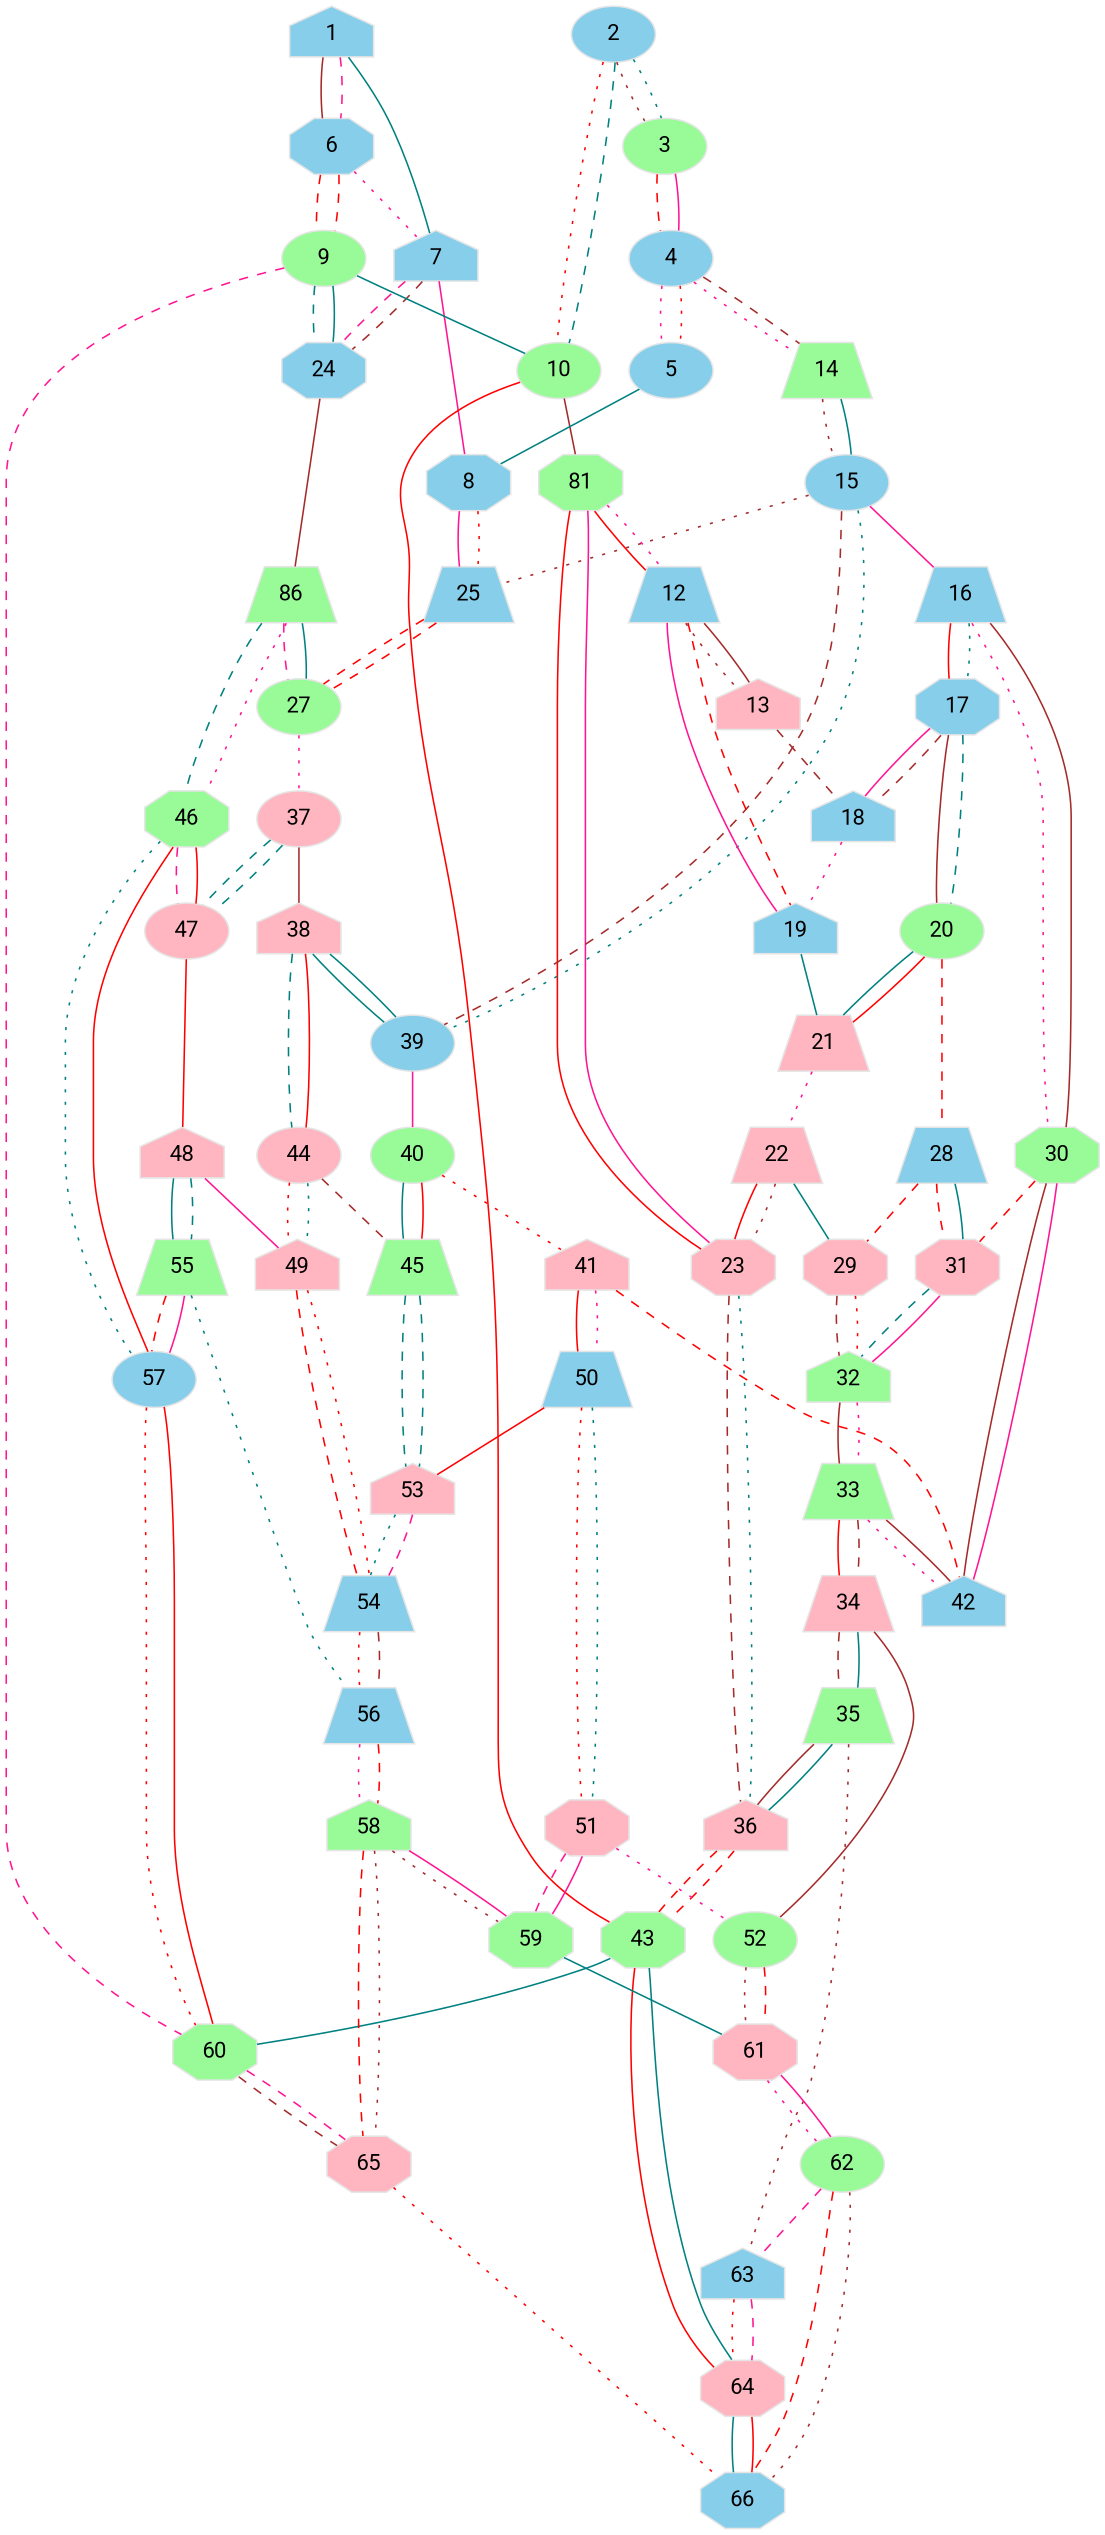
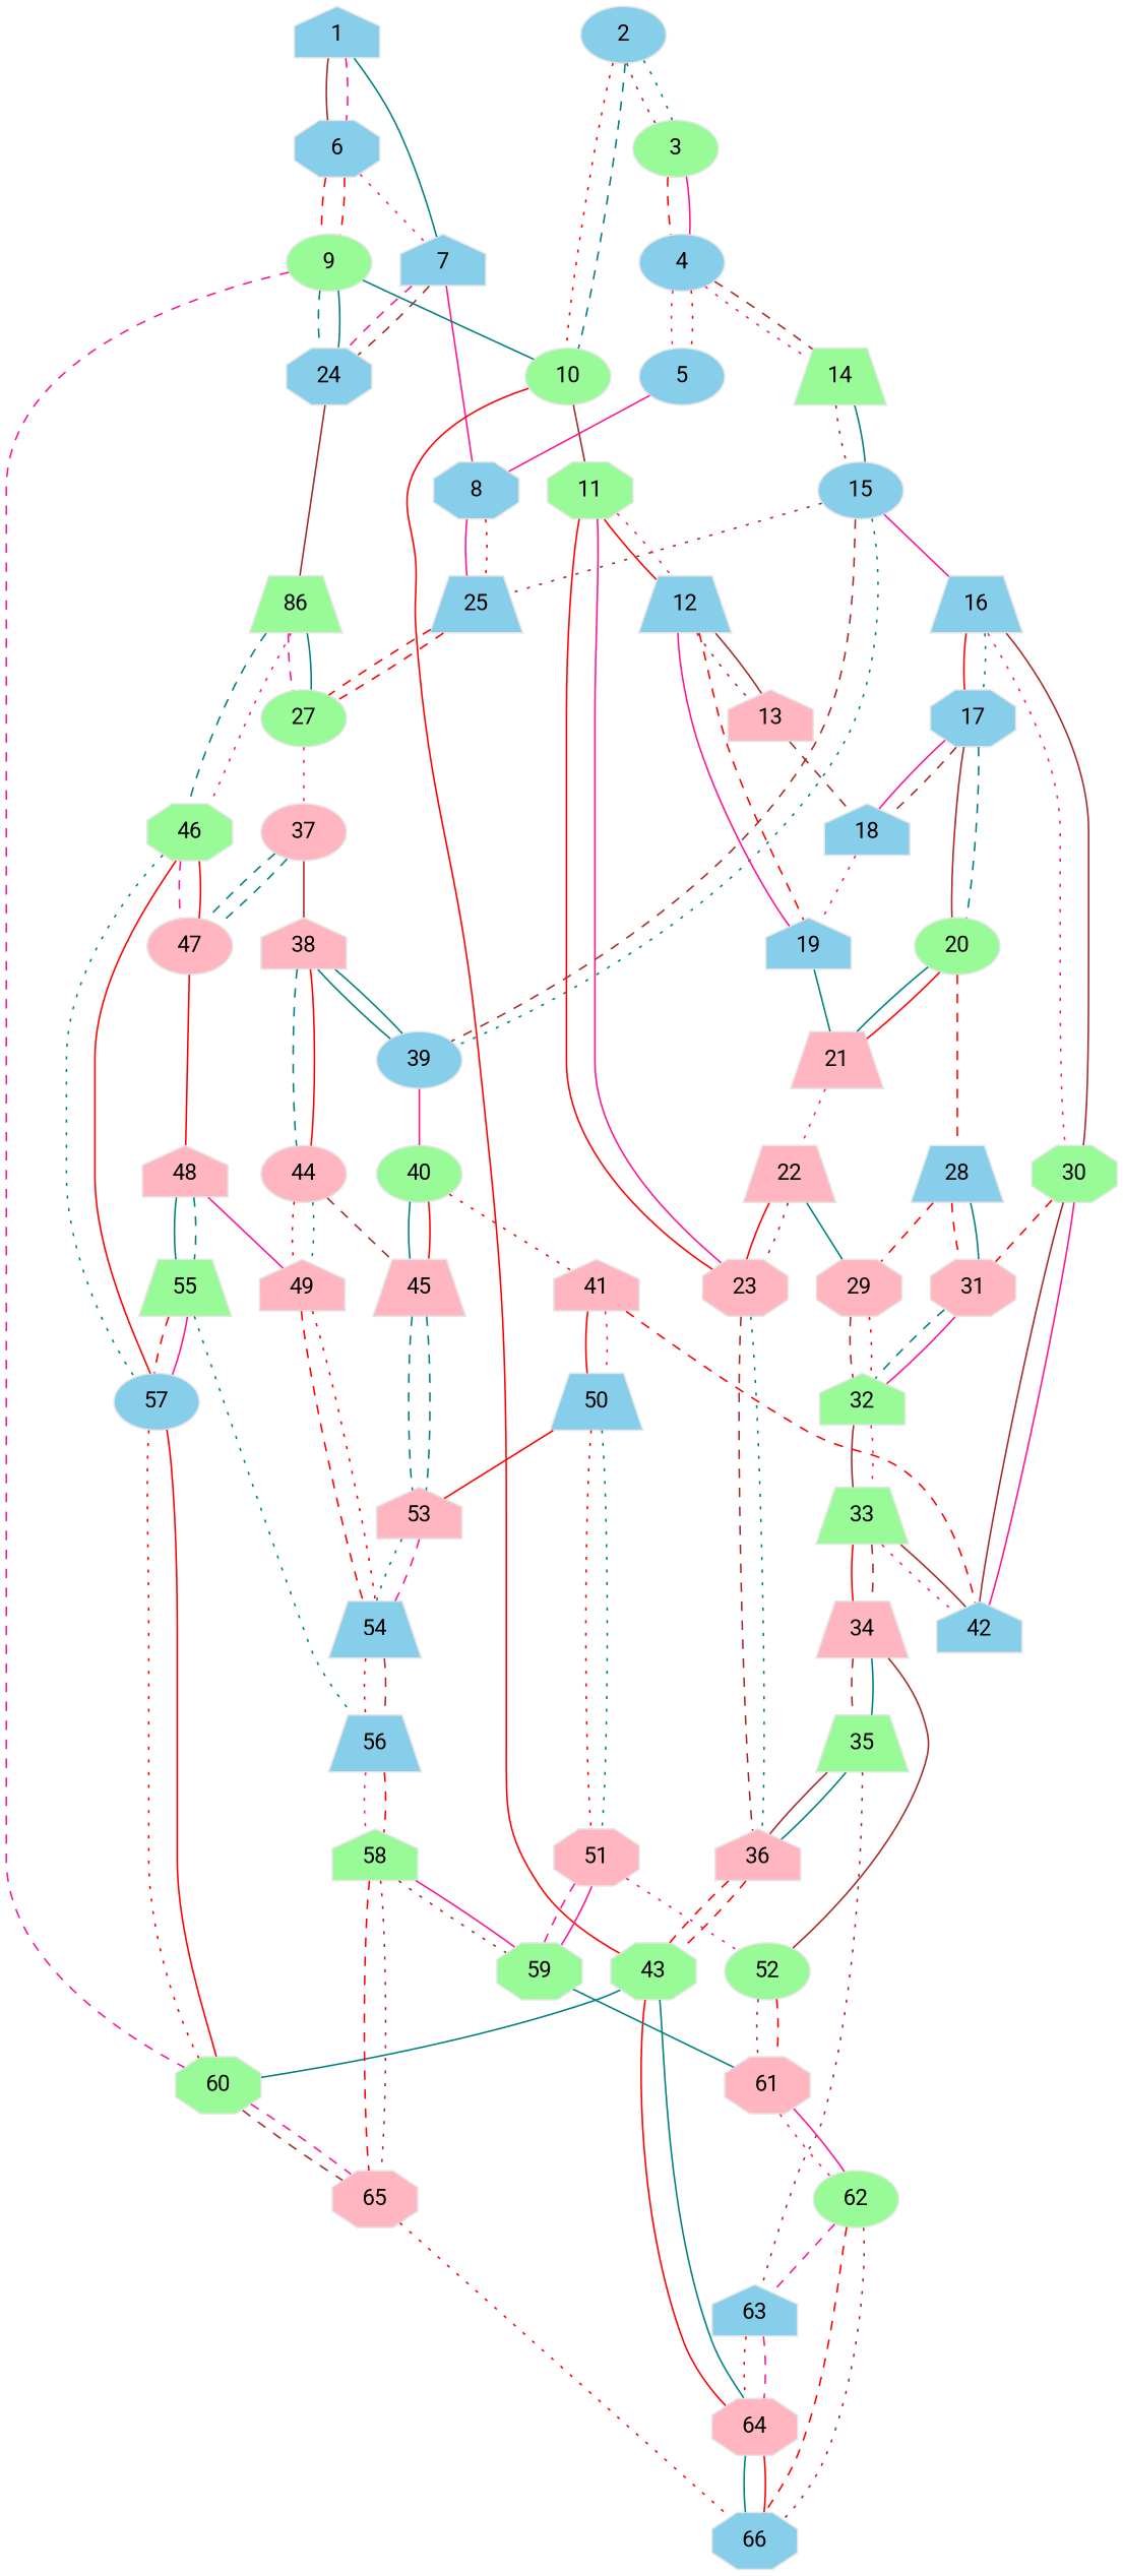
  graph {
    fontname=Roboto
    node [color=gray90 fillcolor=skyblue fontname=Roboto shape=octagon style=filled]
    edge [color=red fontname=Roboto style=solid]
    1 [shape=house]
    6
    7 [shape=house]
    2 [shape=ellipse]
    3 [fillcolor=palegreen shape=ellipse]
    10 [fillcolor=palegreen shape=ellipse]
    9 [fillcolor=palegreen shape=ellipse]
    4 [shape=ellipse]
-   11 [fillcolor=palegreen label=81]
+   11 [fillcolor=palegreen]
    43 [fillcolor=palegreen]
    5 [shape=ellipse]
    14 [fillcolor=palegreen shape=trapezium]
    8
    15 [shape=ellipse]
    25 [shape=trapezium]
    24
    60 [fillcolor=palegreen]
    n18 [fillcolor=palegreen label=86 shape=trapezium]
    27 [fillcolor=palegreen shape=ellipse]
    65 [fillcolor=lightpink]
    12 [shape=trapezium]
    23 [fillcolor=lightpink]
    64 [fillcolor=lightpink]
    13 [fillcolor=lightpink shape=house]
    19 [shape=house]
    36 [fillcolor=lightpink shape=house]
    18 [shape=house]
    21 [fillcolor=lightpink shape=trapezium]
    16 [shape=trapezium]
    39 [shape=ellipse]
    17
    30 [fillcolor=palegreen]
    40 [fillcolor=palegreen shape=ellipse]
    20 [fillcolor=palegreen shape=ellipse]
    31 [fillcolor=lightpink]
    42 [shape=house]
    28 [shape=trapezium]
    22 [fillcolor=lightpink shape=trapezium]
    29 [fillcolor=lightpink]
    32 [fillcolor=palegreen shape=house]
    46 [fillcolor=palegreen]
    37 [fillcolor=lightpink shape=ellipse]
    47 [fillcolor=lightpink shape=ellipse]
    57 [shape=ellipse]
    38 [fillcolor=lightpink shape=house]
    33 [fillcolor=palegreen shape=trapezium]
    34 [fillcolor=lightpink shape=trapezium]
    35 [fillcolor=palegreen shape=trapezium]
    52 [fillcolor=palegreen shape=ellipse]
    63 [shape=house]
    61 [fillcolor=lightpink]
    44 [fillcolor=lightpink shape=ellipse]
    48 [fillcolor=lightpink shape=house]
-   45 [fillcolor=palegreen shape=trapezium]
+   45 [fillcolor=lightpink shape=trapezium]
    49 [fillcolor=lightpink shape=house]
    41 [fillcolor=lightpink shape=house]
    50 [shape=trapezium]
    53 [fillcolor=lightpink shape=house]
    51 [fillcolor=lightpink]
    66
    54 [shape=trapezium]
    55 [fillcolor=palegreen shape=trapezium]
    56 [shape=trapezium]
    59 [fillcolor=palegreen]
    62 [fillcolor=palegreen shape=ellipse]
    58 [fillcolor=palegreen shape=house]
    1 -- 6 [color=brown]
    1 -- 6 [color=deeppink style=dashed]
    1 -- 7 [color=teal]
    6 -- 7 [color=deeppink style=dotted]
    6 -- 9 [style=dashed]
    6 -- 9 [style=dashed]
    7 -- 8 [color=deeppink]
    7 -- 24 [color=deeppink style=dashed]
    7 -- 24 [color=brown style=dashed]
    2 -- 3 [color=brown style=dotted]
    2 -- 3 [color=teal style=dotted]
    2 -- 10 [style=dotted]
    2 -- 10 [color=teal style=dashed]
    3 -- 4 [style=dashed]
    3 -- 4 [color=deeppink]
    10 -- 11 [color=brown]
    10 -- 43
    9 -- 10 [color=teal]
    9 -- 24 [color=teal style=dashed]
    9 -- 24 [color=teal]
    9 -- 60 [color=deeppink style=dashed]
    4 -- 5 [color=deeppink style=dotted]
    4 -- 5 [style=dotted]
    4 -- 14 [color=deeppink style=dotted]
    4 -- 14 [color=brown style=dashed]
    11 -- 12
    11 -- 12 [color=deeppink style=dotted]
    11 -- 23
    11 -- 23 [color=deeppink]
    43 -- 60 [color=teal]
    43 -- 64
    43 -- 64 [color=teal]
-   5 -- 8 [color=teal]
+   5 -- 8 [color=deeppink]
    14 -- 15 [color=brown style=dotted]
    14 -- 15 [color=teal]
    8 -- 25 [color=deeppink]
    8 -- 25 [style=dotted]
    15 -- 25 [color=brown style=dotted]
    15 -- 16 [color=deeppink]
    15 -- 39 [color=brown style=dashed]
    15 -- 39 [color=teal style=dotted]
    25 -- 27 [style=dashed]
    25 -- 27 [style=dashed]
    24 -- n18 [color=brown]
    60 -- 65 [color=brown style=dashed]
    60 -- 65 [color=deeppink style=dashed]
    n18 -- 27 [color=deeppink style=dashed]
    n18 -- 27 [color=teal]
    n18 -- 46 [color=teal style=dashed]
    n18 -- 46 [color=deeppink style=dotted]
    27 -- 37 [color=deeppink style=dotted]
    65 -- 66 [style=dotted]
    12 -- 13 [color=brown style=dotted]
    12 -- 13 [color=brown]
    12 -- 19 [color=deeppink]
    12 -- 19 [style=dashed]
    23 -- 36 [color=brown style=dashed]
    23 -- 36 [color=teal style=dotted]
    64 -- 66 [color=teal]
    64 -- 66
    13 -- 18 [color=brown style=dashed]
    19 -- 21 [color=teal]
    36 -- 43 [style=dashed]
    36 -- 43 [style=dashed]
    18 -- 19 [color=deeppink style=dotted]
    21 -- 22 [color=deeppink style=dotted]
    16 -- 17
    16 -- 17 [color=teal style=dotted]
    16 -- 30 [color=deeppink style=dotted]
    16 -- 30 [color=brown]
    39 -- 40 [color=deeppink]
    17 -- 18 [color=deeppink]
    17 -- 18 [color=brown style=dashed]
    17 -- 20 [color=brown]
    17 -- 20 [color=teal style=dashed]
    30 -- 31 [style=dashed]
    30 -- 42 [color=brown]
    30 -- 42 [color=deeppink]
    40 -- 45 [color=teal]
    40 -- 45
    40 -- 41 [style=dotted]
    20 -- 21 [color=teal]
    20 -- 21
    20 -- 28 [style=dashed]
    31 -- 32 [color=teal style=dashed]
    31 -- 32 [color=deeppink]
    28 -- 31 [style=dashed]
    28 -- 31 [color=teal]
    28 -- 29 [style=dashed]
    22 -- 23
    22 -- 23 [color=brown style=dotted]
    22 -- 29 [color=teal]
    29 -- 32 [color=brown style=dashed]
    29 -- 32 [style=dotted]
    32 -- 33 [color=brown]
    32 -- 33 [color=deeppink style=dotted]
    46 -- 47 [color=deeppink style=dashed]
    46 -- 47
    46 -- 57 [color=teal style=dotted]
    46 -- 57
    37 -- 47 [color=teal style=dashed]
    37 -- 47 [color=teal style=dashed]
    37 -- 38 [color=brown]
    47 -- 48
    57 -- 60 [style=dotted]
    57 -- 60
    38 -- 39 [color=teal]
    38 -- 39 [color=teal]
    38 -- 44 [color=teal style=dashed]
    38 -- 44
    33 -- 42 [color=deeppink style=dotted]
    33 -- 42 [color=brown]
    33 -- 34
    33 -- 34 [color=brown style=dashed]
    34 -- 35 [color=brown style=dashed]
    34 -- 35 [color=teal]
    34 -- 52 [color=brown]
    35 -- 36 [color=brown]
    35 -- 36 [color=teal]
    35 -- 63 [color=brown style=dotted]
    52 -- 61 [color=brown style=dotted]
    52 -- 61 [style=dashed]
    63 -- 64 [style=dotted]
    63 -- 64 [color=deeppink style=dashed]
    61 -- 62 [color=deeppink style=dotted]
    61 -- 62 [color=deeppink]
    44 -- 45 [color=brown style=dashed]
    44 -- 49 [style=dotted]
    44 -- 49 [color=teal style=dotted]
    48 -- 49 [color=deeppink]
    48 -- 55 [color=teal]
    48 -- 55 [color=teal style=dashed]
    45 -- 53 [color=teal style=dashed]
    45 -- 53 [color=teal style=dashed]
    49 -- 54 [style=dashed]
    49 -- 54 [style=dotted]
    41 -- 42 [style=dashed]
    41 -- 50
    41 -- 50 [color=deeppink style=dotted]
    50 -- 53
    50 -- 51 [style=dotted]
    50 -- 51 [color=teal style=dotted]
    53 -- 54 [color=teal style=dotted]
    53 -- 54 [color=deeppink style=dashed]
    51 -- 52 [color=deeppink style=dotted]
    51 -- 59 [color=deeppink style=dashed]
    51 -- 59 [color=deeppink]
    54 -- 56 [style=dotted]
    54 -- 56 [color=brown style=dashed]
    55 -- 57 [style=dashed]
    55 -- 57 [color=deeppink]
    55 -- 56 [color=teal style=dotted]
    56 -- 58 [color=deeppink style=dotted]
    56 -- 58 [style=dashed]
    59 -- 61 [color=teal]
    62 -- 63 [color=deeppink style=dashed]
    62 -- 66 [style=dashed]
    62 -- 66 [color=brown style=dotted]
    58 -- 65 [style=dashed]
    58 -- 65 [color=brown style=dotted]
    58 -- 59 [color=brown style=dotted]
    58 -- 59 [color=deeppink]
  }
